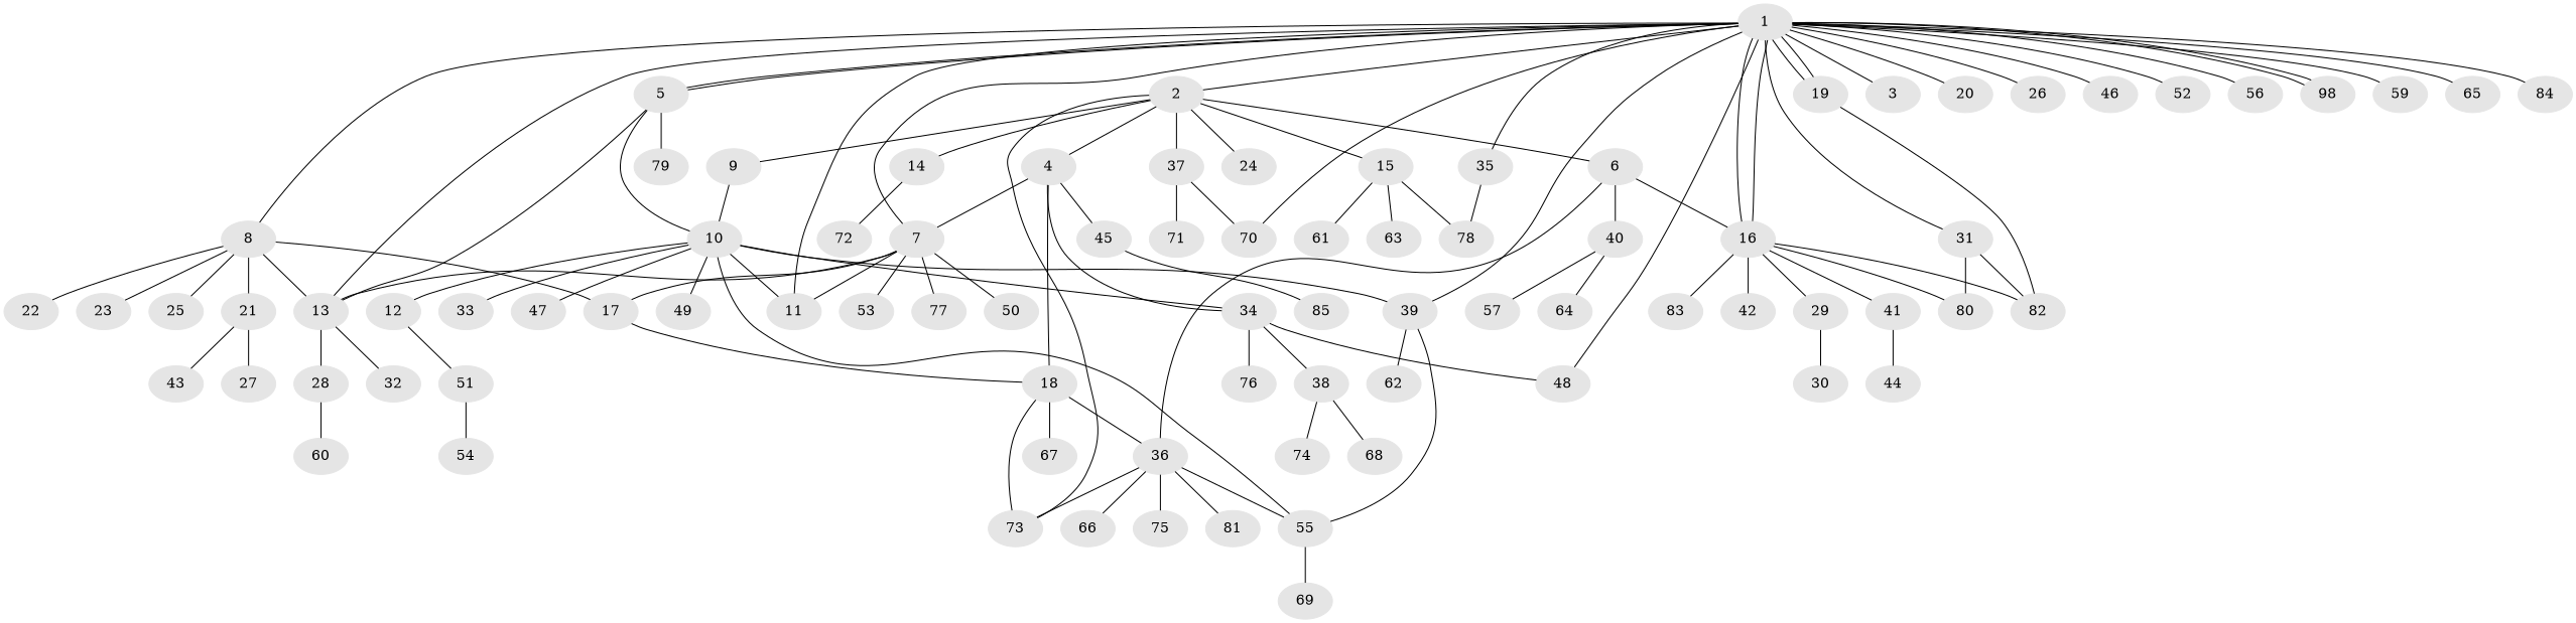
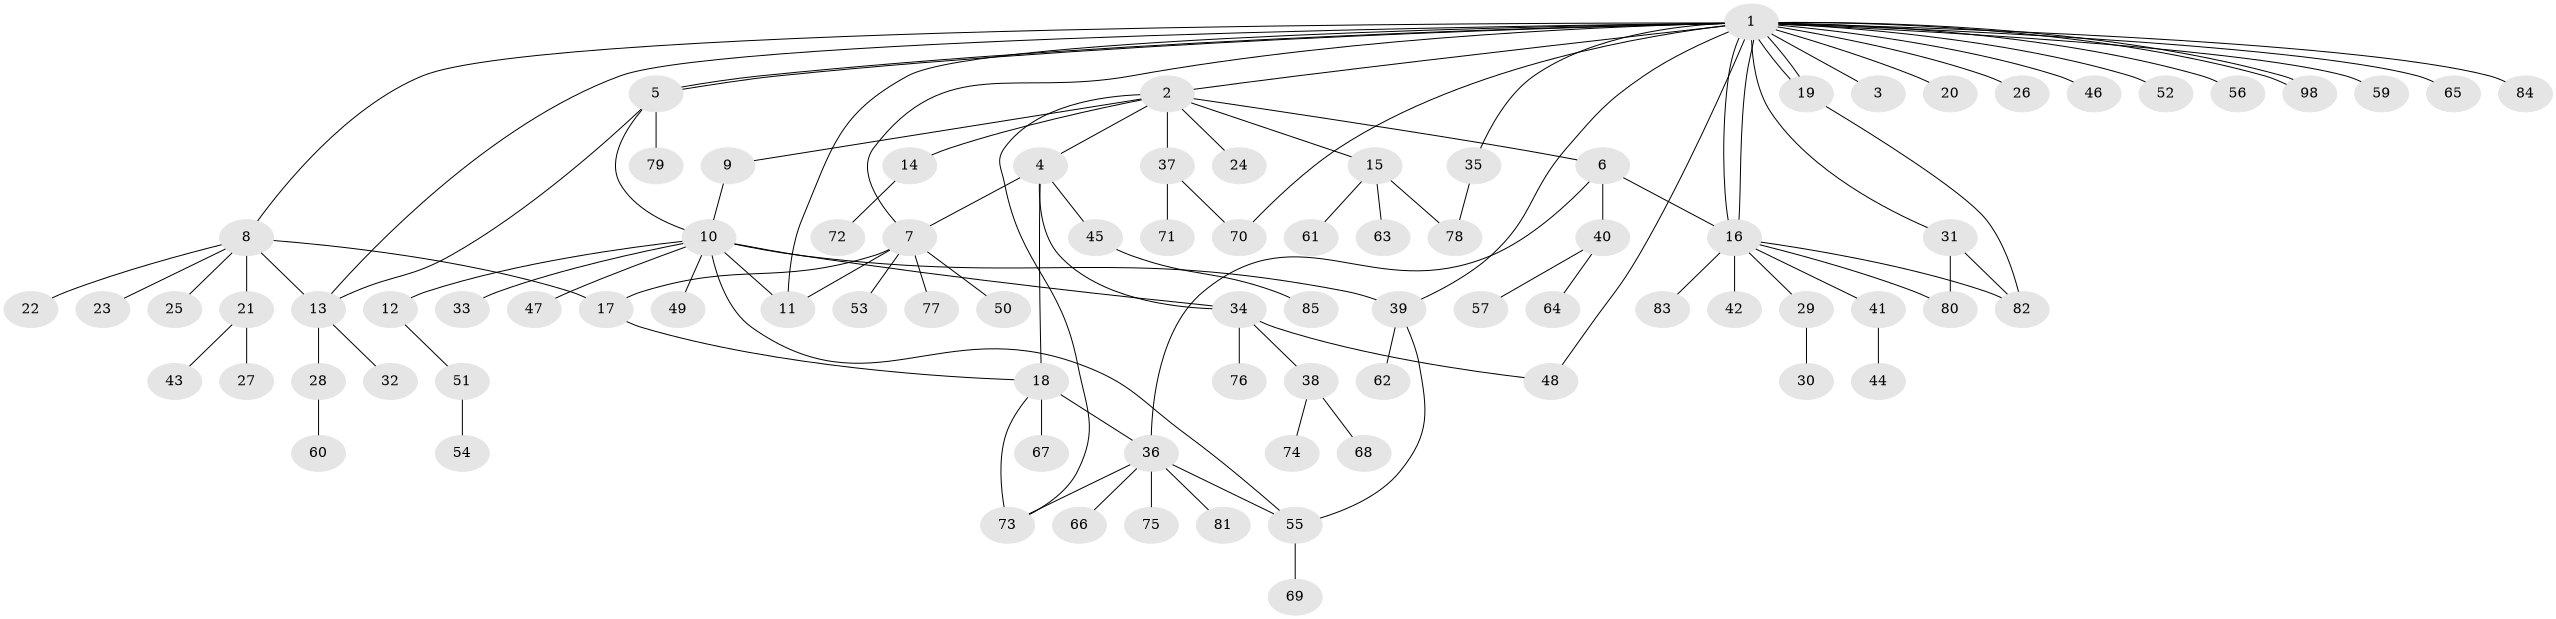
  graph {
    node [color=gray90 style=filled]
    1
    2
    3
    5
    7
    8
    11
    13
    16
    19
    20
    26
    31
    35
    39
    46
    48
    52
    56
    n20 [label=98]
    59
    65
    70
    84
    9
    4
    6
    14
    15
    24
    37
    73
    10
    79
    17
    50
    53
    77
    21
    22
    23
    25
    28
    32
    29
    41
    42
    80
    82
    83
    78
    55
    62
    18
    34
    45
    36
    40
    72
    61
    63
    71
    67
    38
    76
    85
    12
    33
    47
    49
    66
    75
    81
    57
    64
    27
    43
    51
    69
    54
    60
    30
    44
    68
    74
    1 -- 2
    1 -- 3
    1 -- 5
    1 -- 5
    1 -- 7
    1 -- 8
    1 -- 11
    1 -- 13
    1 -- 16
    1 -- 16
    1 -- 19
    1 -- 19
    1 -- 20
    1 -- 26
    1 -- 31
    1 -- 35
    1 -- 39
    1 -- 46
    1 -- 48
    1 -- 52
    1 -- 56
    1 -- n20
    1 -- n20
    1 -- 59
    1 -- 65
    1 -- 70
    1 -- 84
    2 -- 9
    2 -- 4
    2 -- 6
    2 -- 14
    2 -- 15
    2 -- 24
    2 -- 37
    2 -- 73
    5 -- 13
    5 -- 10
    5 -- 79
    7 -- 11
-   7 -- 13
    7 -- 17
    7 -- 50
    7 -- 53
    7 -- 77
    8 -- 13
    8 -- 17
    8 -- 21
    8 -- 22
    8 -- 23
    8 -- 25
    13 -- 28
    13 -- 32
    16 -- 29
    16 -- 41
    16 -- 42
    16 -- 80
    16 -- 82
    16 -- 83
    19 -- 82
    31 -- 80
    31 -- 82
    35 -- 78
    39 -- 55
    39 -- 62
    9 -- 10
    4 -- 7
    4 -- 18
    4 -- 34
    4 -- 45
    6 -- 16
    6 -- 36
    6 -- 40
    14 -- 72
    15 -- 78
    15 -- 61
    15 -- 63
    37 -- 70
    37 -- 71
    10 -- 11
    10 -- 39
    10 -- 55
    10 -- 34
    10 -- 12
    10 -- 33
    10 -- 47
    10 -- 49
    17 -- 18
    21 -- 27
    21 -- 43
    28 -- 60
    29 -- 30
    41 -- 44
    55 -- 69
    18 -- 73
    18 -- 36
    18 -- 67
    34 -- 48
    34 -- 38
    34 -- 76
    45 -- 85
    36 -- 73
    36 -- 55
    36 -- 66
    36 -- 75
    36 -- 81
    40 -- 57
    40 -- 64
    38 -- 68
    38 -- 74
    12 -- 51
    51 -- 54
  }
